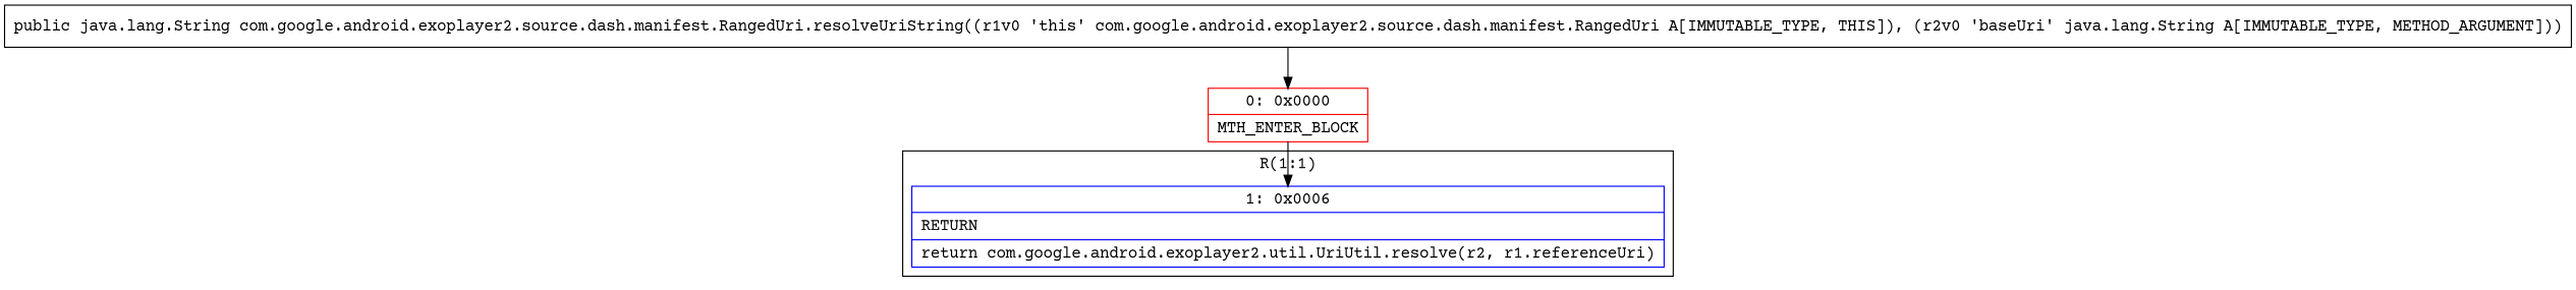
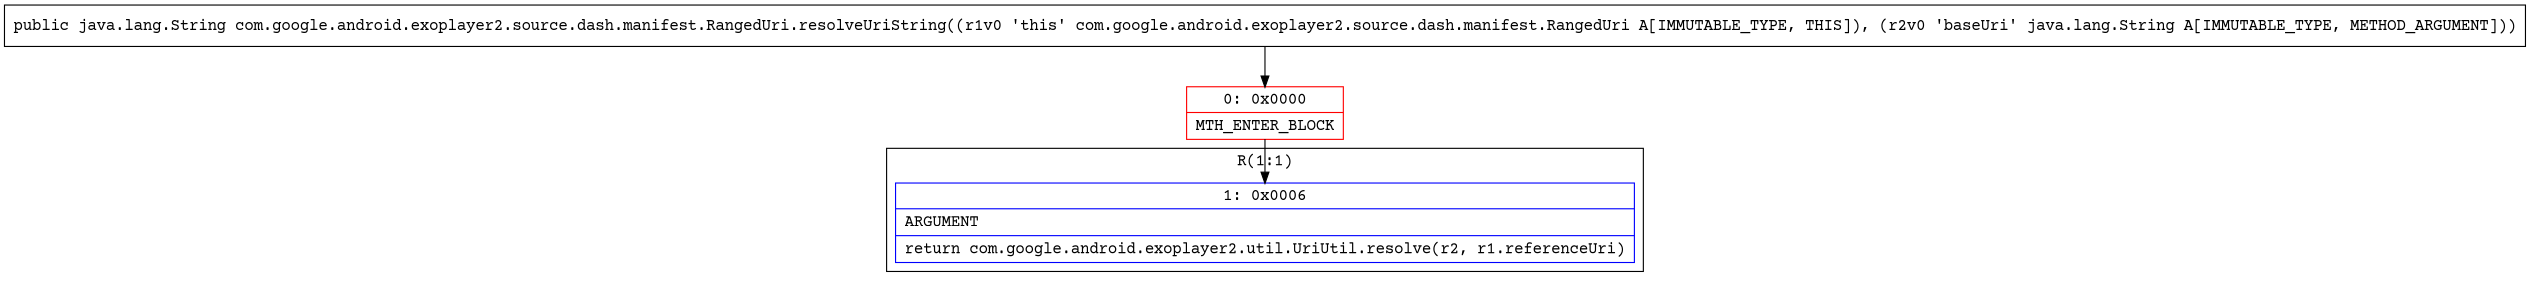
  digraph {
    fontname="Courier Prime"
    node [shape=record fontname="Courier Prime"]
    edge [fontname="Courier Prime"]
-   n1 [color=blue label="{1\:\ 0x0006|RETURN\l|return com.google.android.exoplayer2.util.UriUtil.resolve(r2, r1.referenceUri)\l}"]
+   n1 [color=blue label="{1\:\ 0x0006|ARGUMENT\l|return com.google.android.exoplayer2.util.UriUtil.resolve(r2, r1.referenceUri)\l}"]
    n2 [color=red label="{0\:\ 0x0000|MTH_ENTER_BLOCK\l}"]
    n3 [label="{public java.lang.String com.google.android.exoplayer2.source.dash.manifest.RangedUri.resolveUriString((r1v0 'this' com.google.android.exoplayer2.source.dash.manifest.RangedUri A[IMMUTABLE_TYPE, THIS]), (r2v0 'baseUri' java.lang.String A[IMMUTABLE_TYPE, METHOD_ARGUMENT])) }"]
    subgraph cluster_1 {
      label="R(1:1)"
      n1
    }
    n2 -> n1
    n3 -> n2
  }
